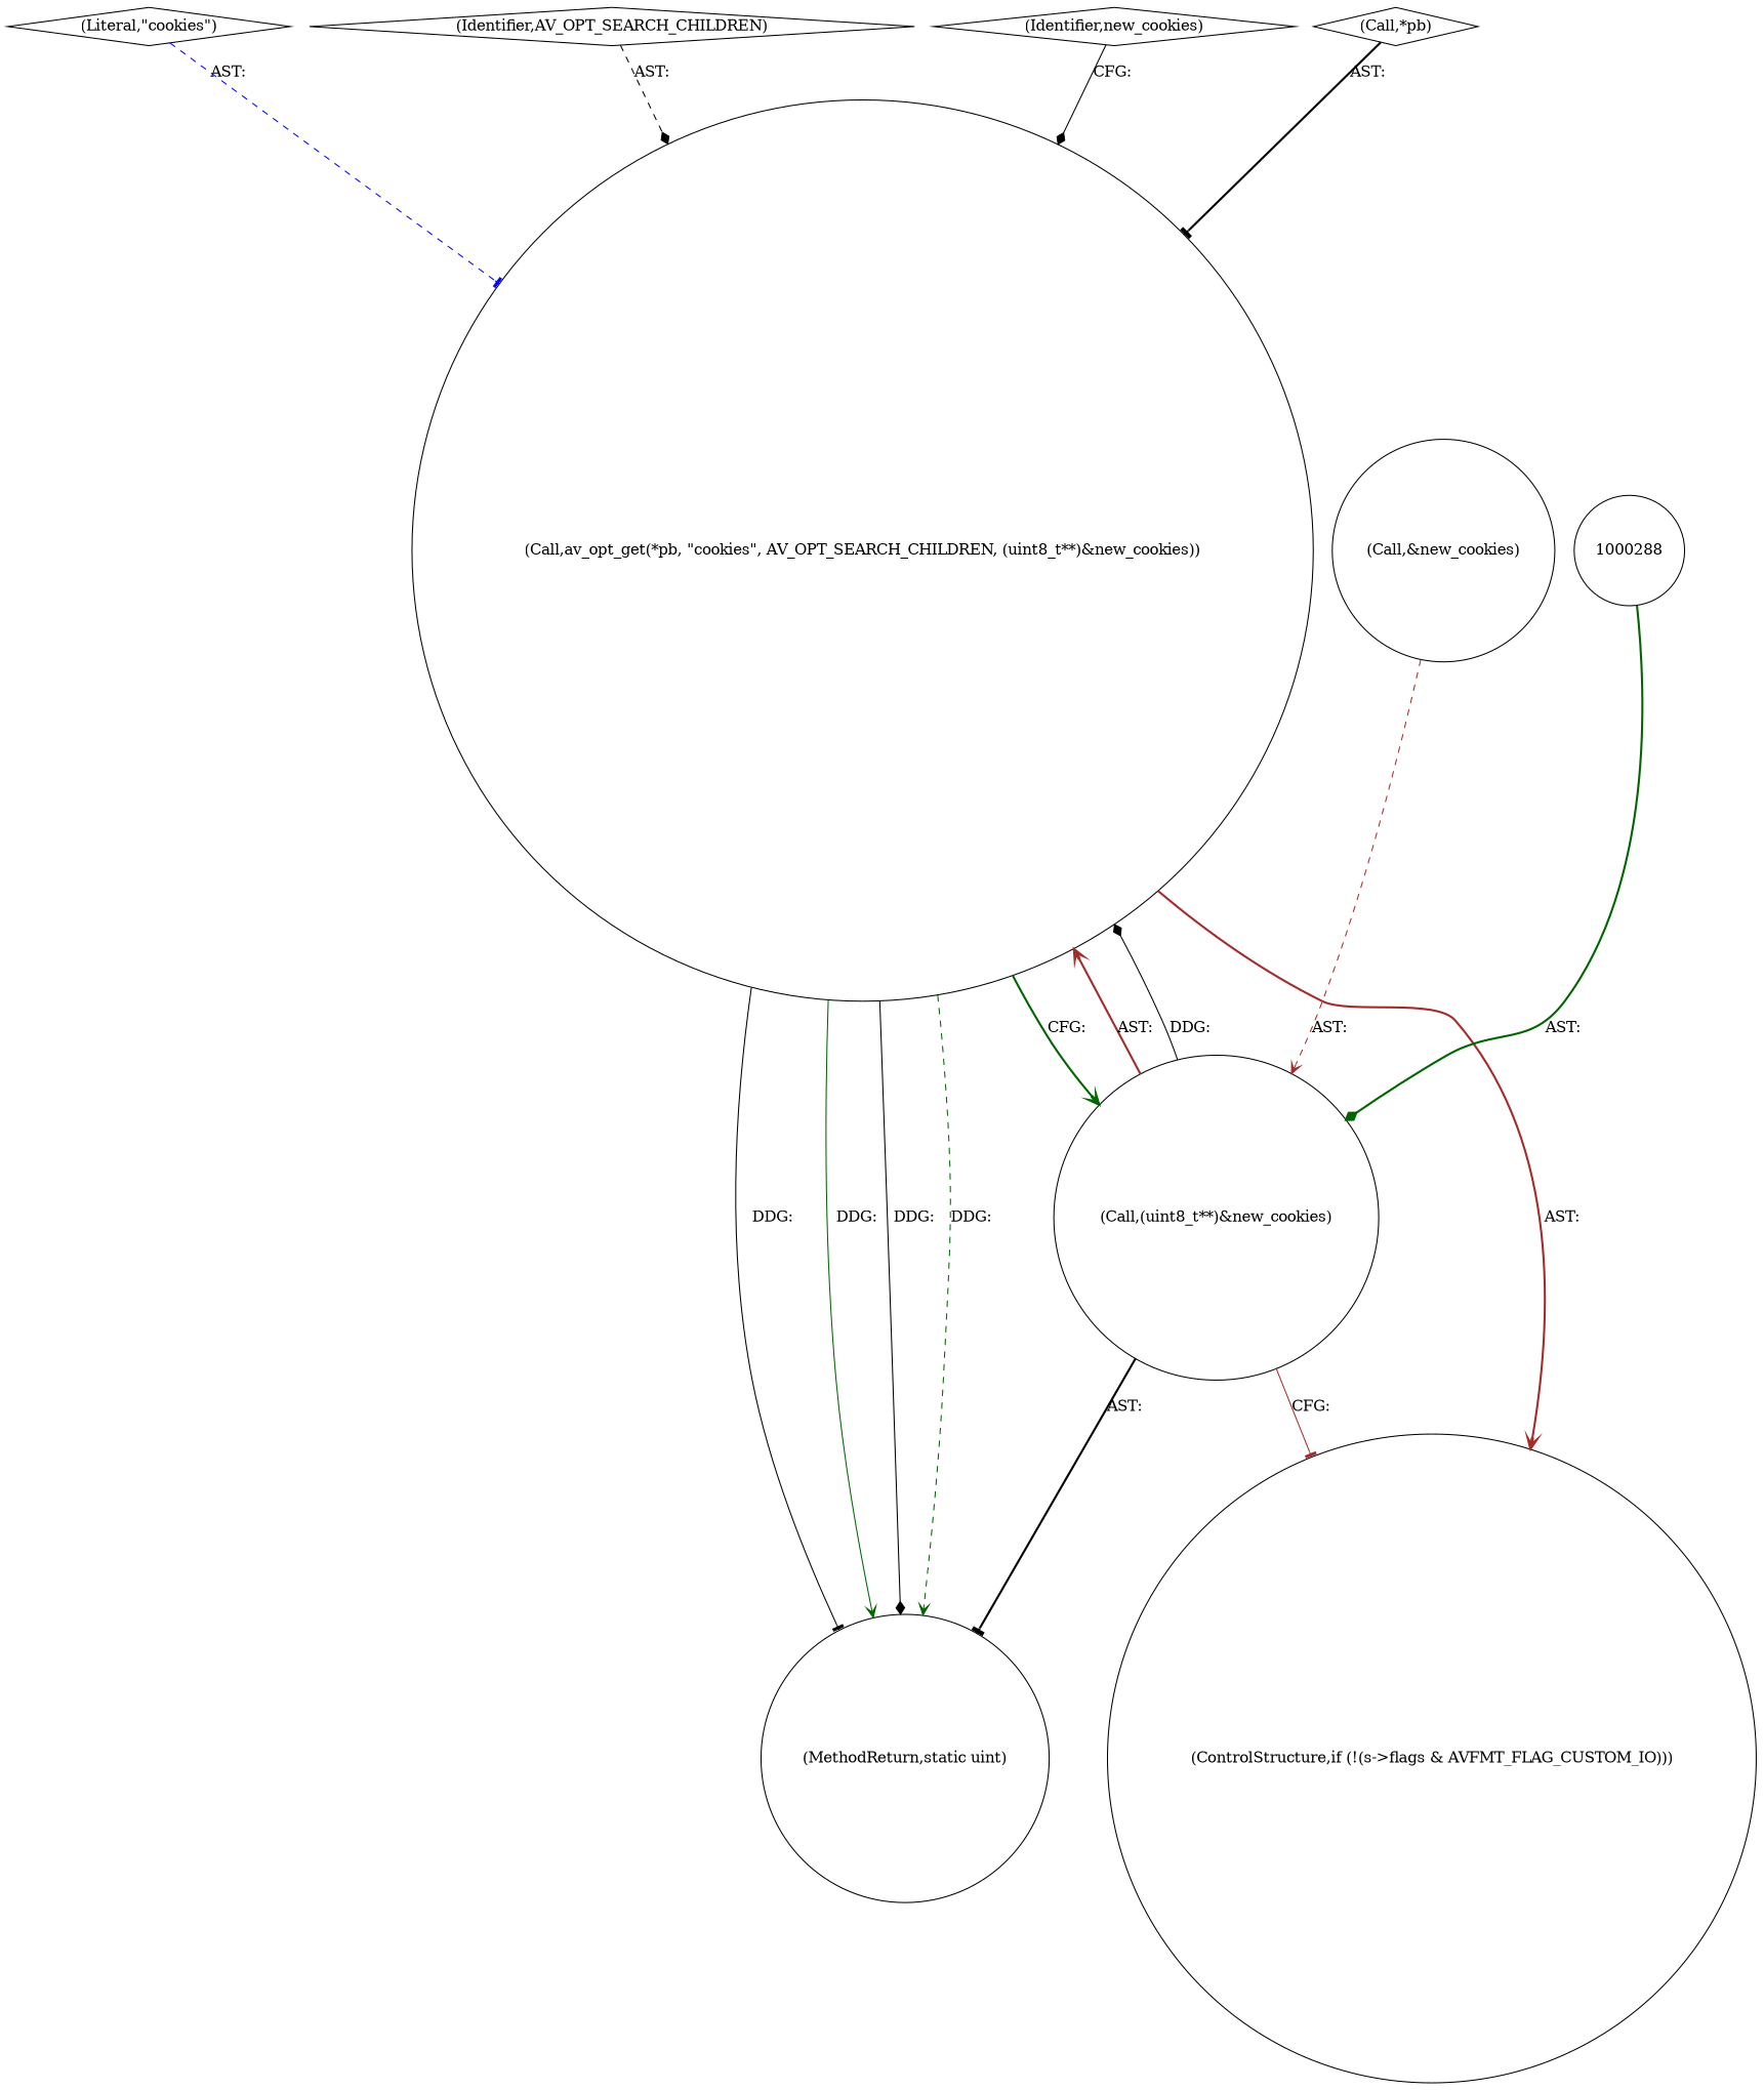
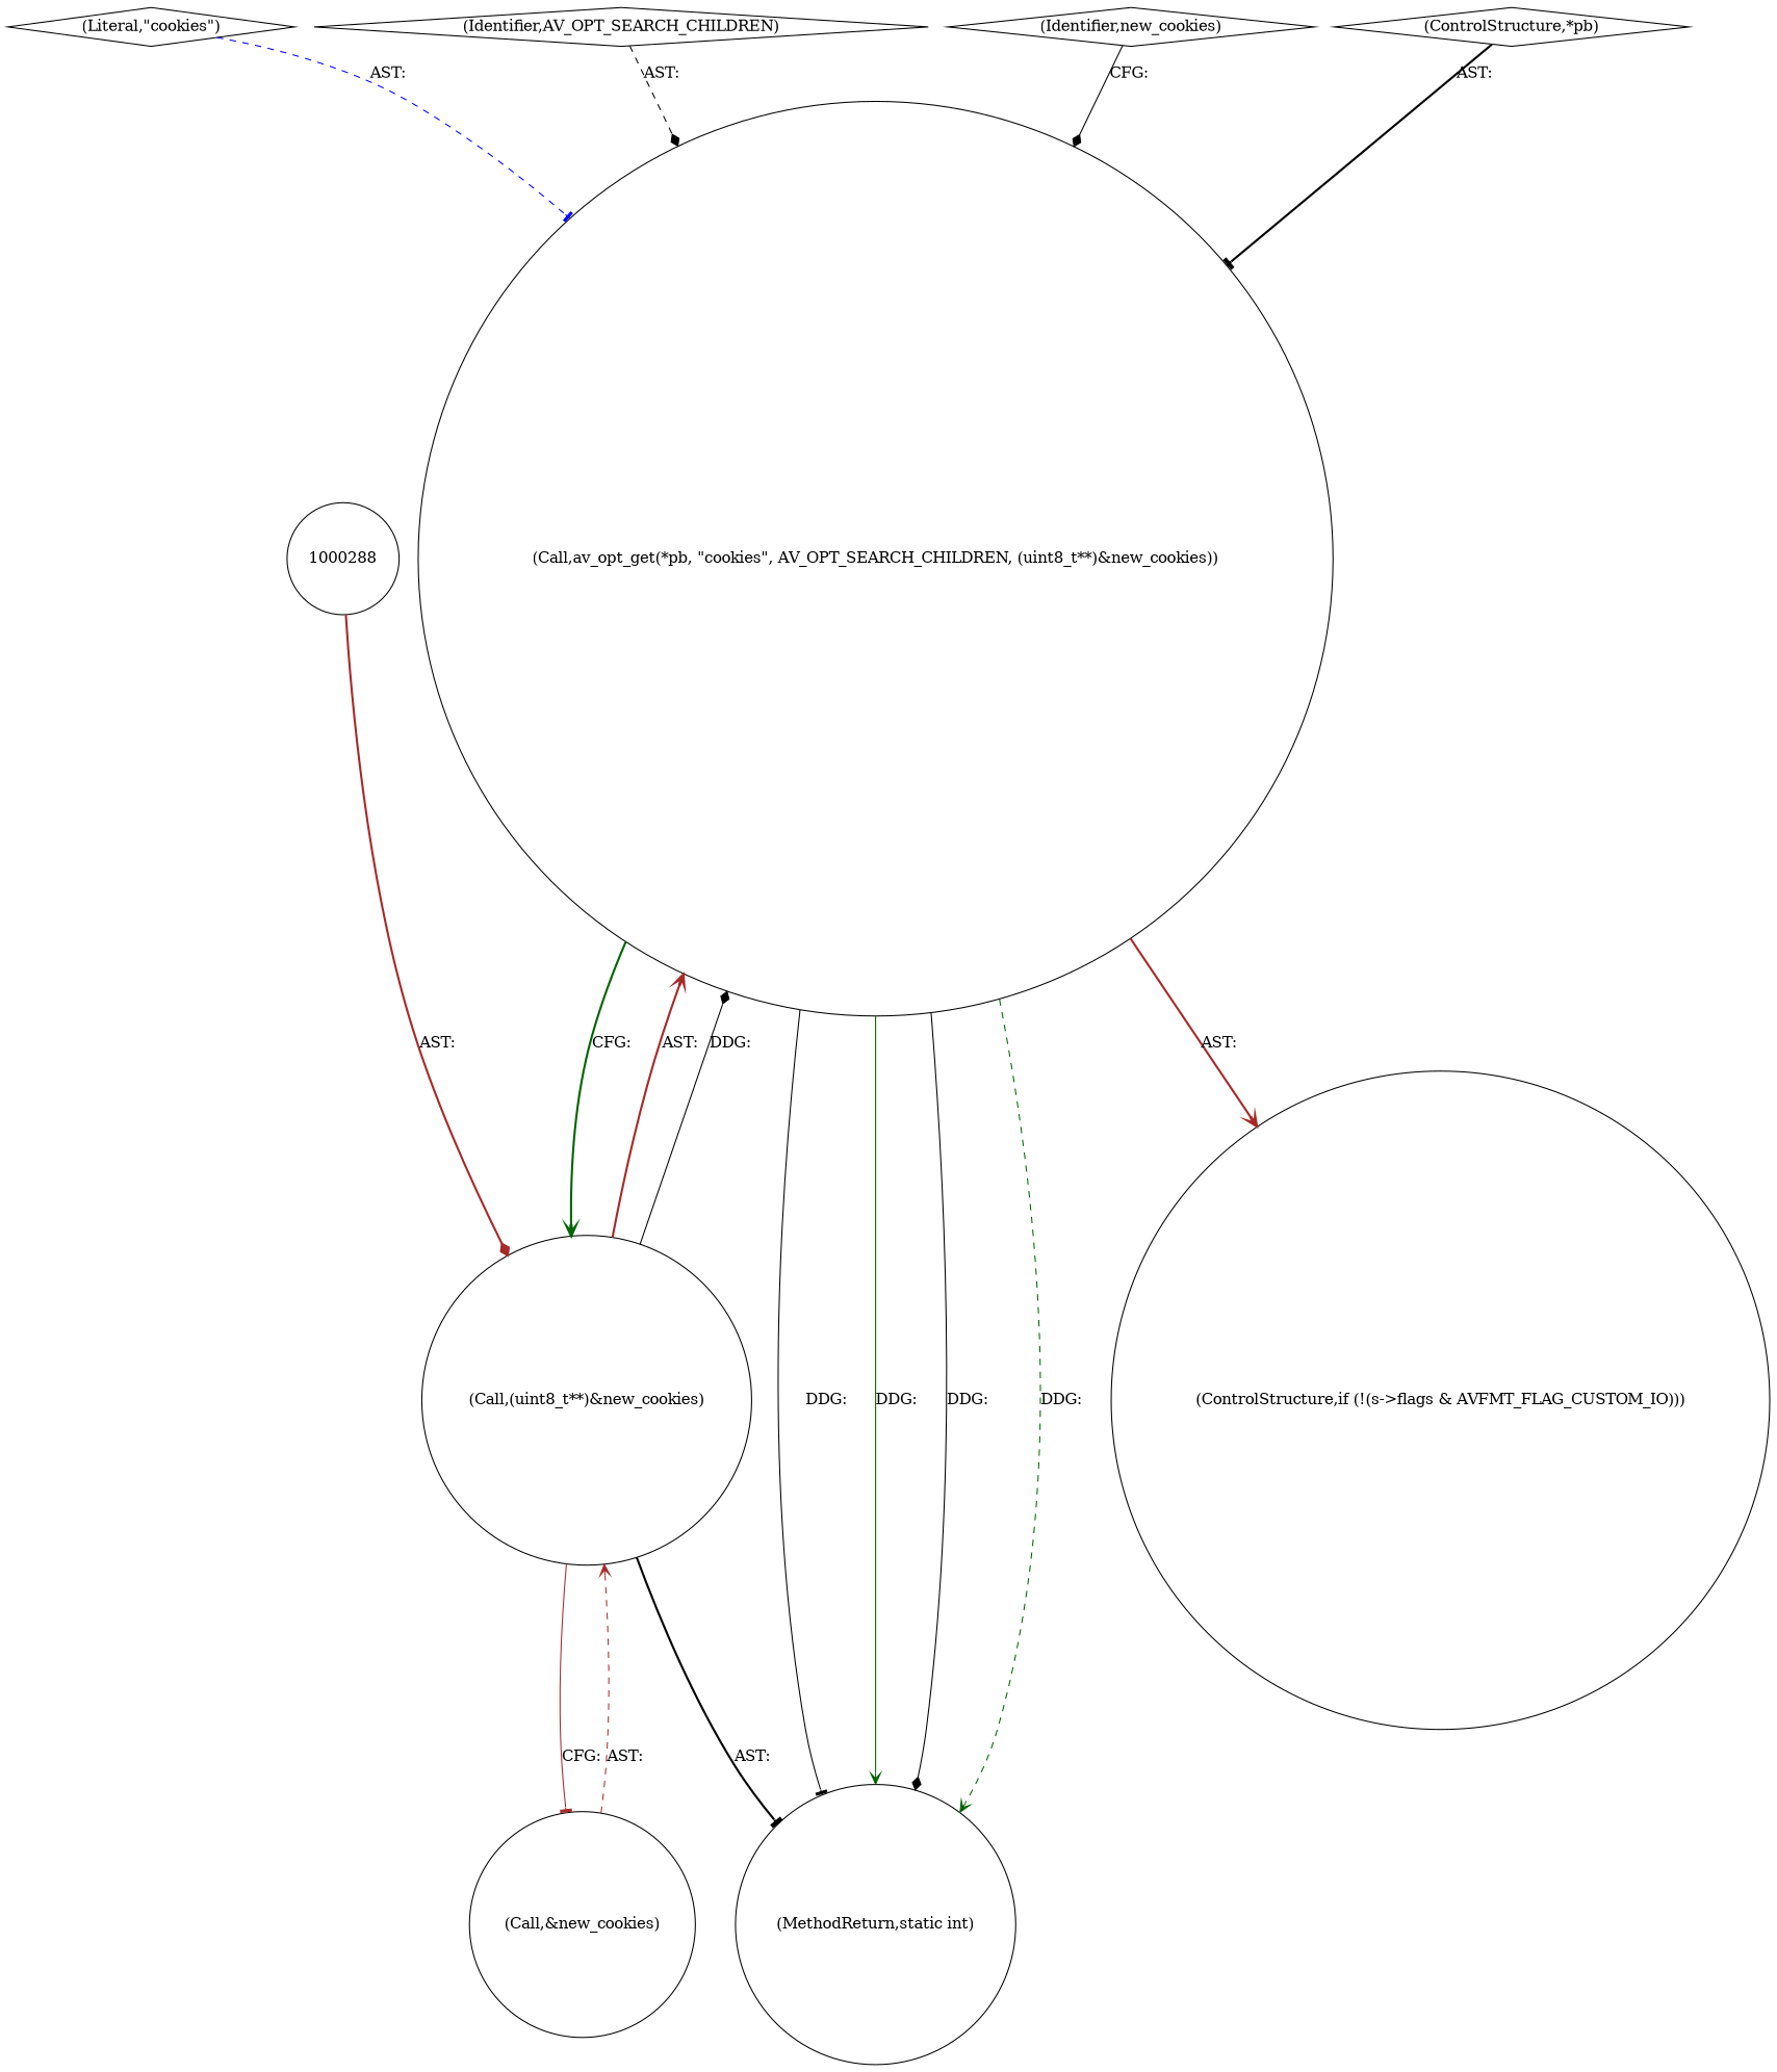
  digraph {
    node [shape=circle]
    edge [arrowhead=vee color=black style=bold]
    n1 [label="(Call,av_opt_get(*pb, \"cookies\", AV_OPT_SEARCH_CHILDREN, (uint8_t**)&new_cookies))"]
    n2 [label="(Call,(uint8_t**)&new_cookies)"]
-   n3 [label="(MethodReturn,static uint)"]
+   n3 [label="(MethodReturn,static int)"]
    n4 [label="(ControlStructure,if (!(s->flags & AVFMT_FLAG_CUSTOM_IO)))"]
    n5 [label="(Call,&new_cookies)"]
    n6 [label="(Literal,\"cookies\")" shape=diamond]
    n7 [label="(Identifier,AV_OPT_SEARCH_CHILDREN)" shape=diamond]
    n8 [label="(Identifier,new_cookies)" shape=diamond]
-   n9 [label="(Call,*pb)" shape=diamond]
+   n9 [label="(ControlStructure,*pb)" shape=diamond]
    1000288
    n1 -> n2 [color=darkgreen label="CFG: "]
    n1 -> n3 [arrowhead=tee label="DDG: " style=solid]
    n1 -> n3 [color=darkgreen label="DDG: " style=solid]
    n1 -> n3 [arrowhead=diamond label="DDG: " style=solid]
    n1 -> n3 [color=darkgreen label="DDG: " style=dashed]
    n1 -> n4 [color=brown label="AST: "]
    n2 -> n1 [color=brown label="AST: "]
    n2 -> n1 [arrowhead=diamond label="DDG: " style=solid]
    n2 -> n3 [arrowhead=tee label="AST: "]
-   n2 -> n4 [arrowhead=tee color=brown label="CFG: " style=solid]
+   n2 -> n5 [arrowhead=tee color=brown label="CFG: " style=solid]
    n5 -> n2 [color=brown label="AST: " style=dashed]
    n6 -> n1 [arrowhead=tee color=blue label="AST: " style=dashed]
    n7 -> n1 [arrowhead=diamond label="AST: " style=dashed]
    n8 -> n1 [arrowhead=diamond label="CFG: " style=solid]
    n9 -> n1 [arrowhead=tee label="AST: "]
-   1000288 -> n2 [arrowhead=diamond color=darkgreen label="AST: "]
+   1000288 -> n2 [arrowhead=diamond color=brown label="AST: "]
  }
